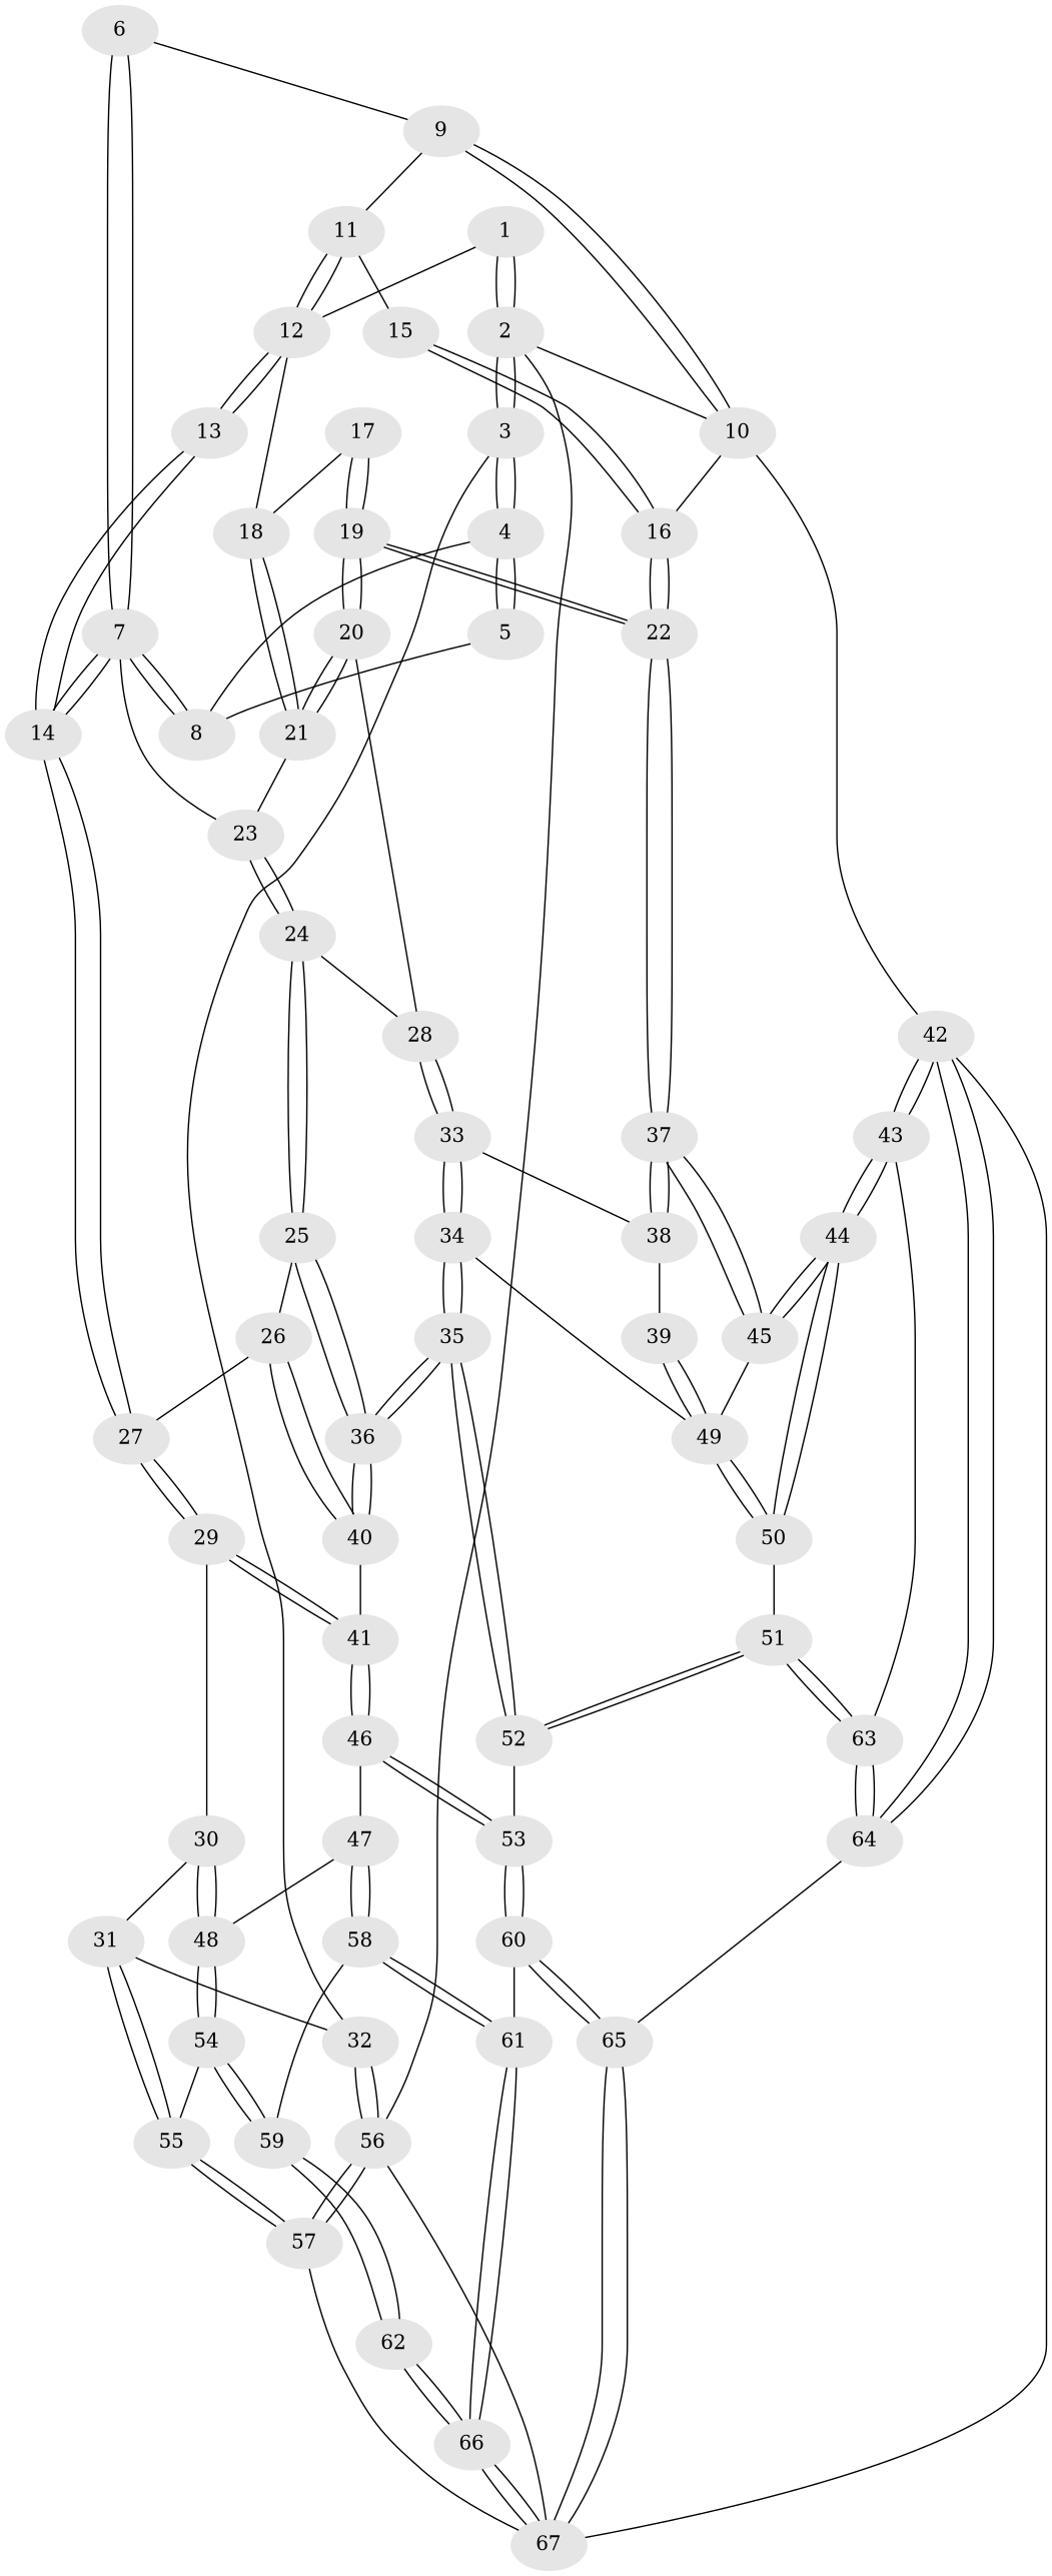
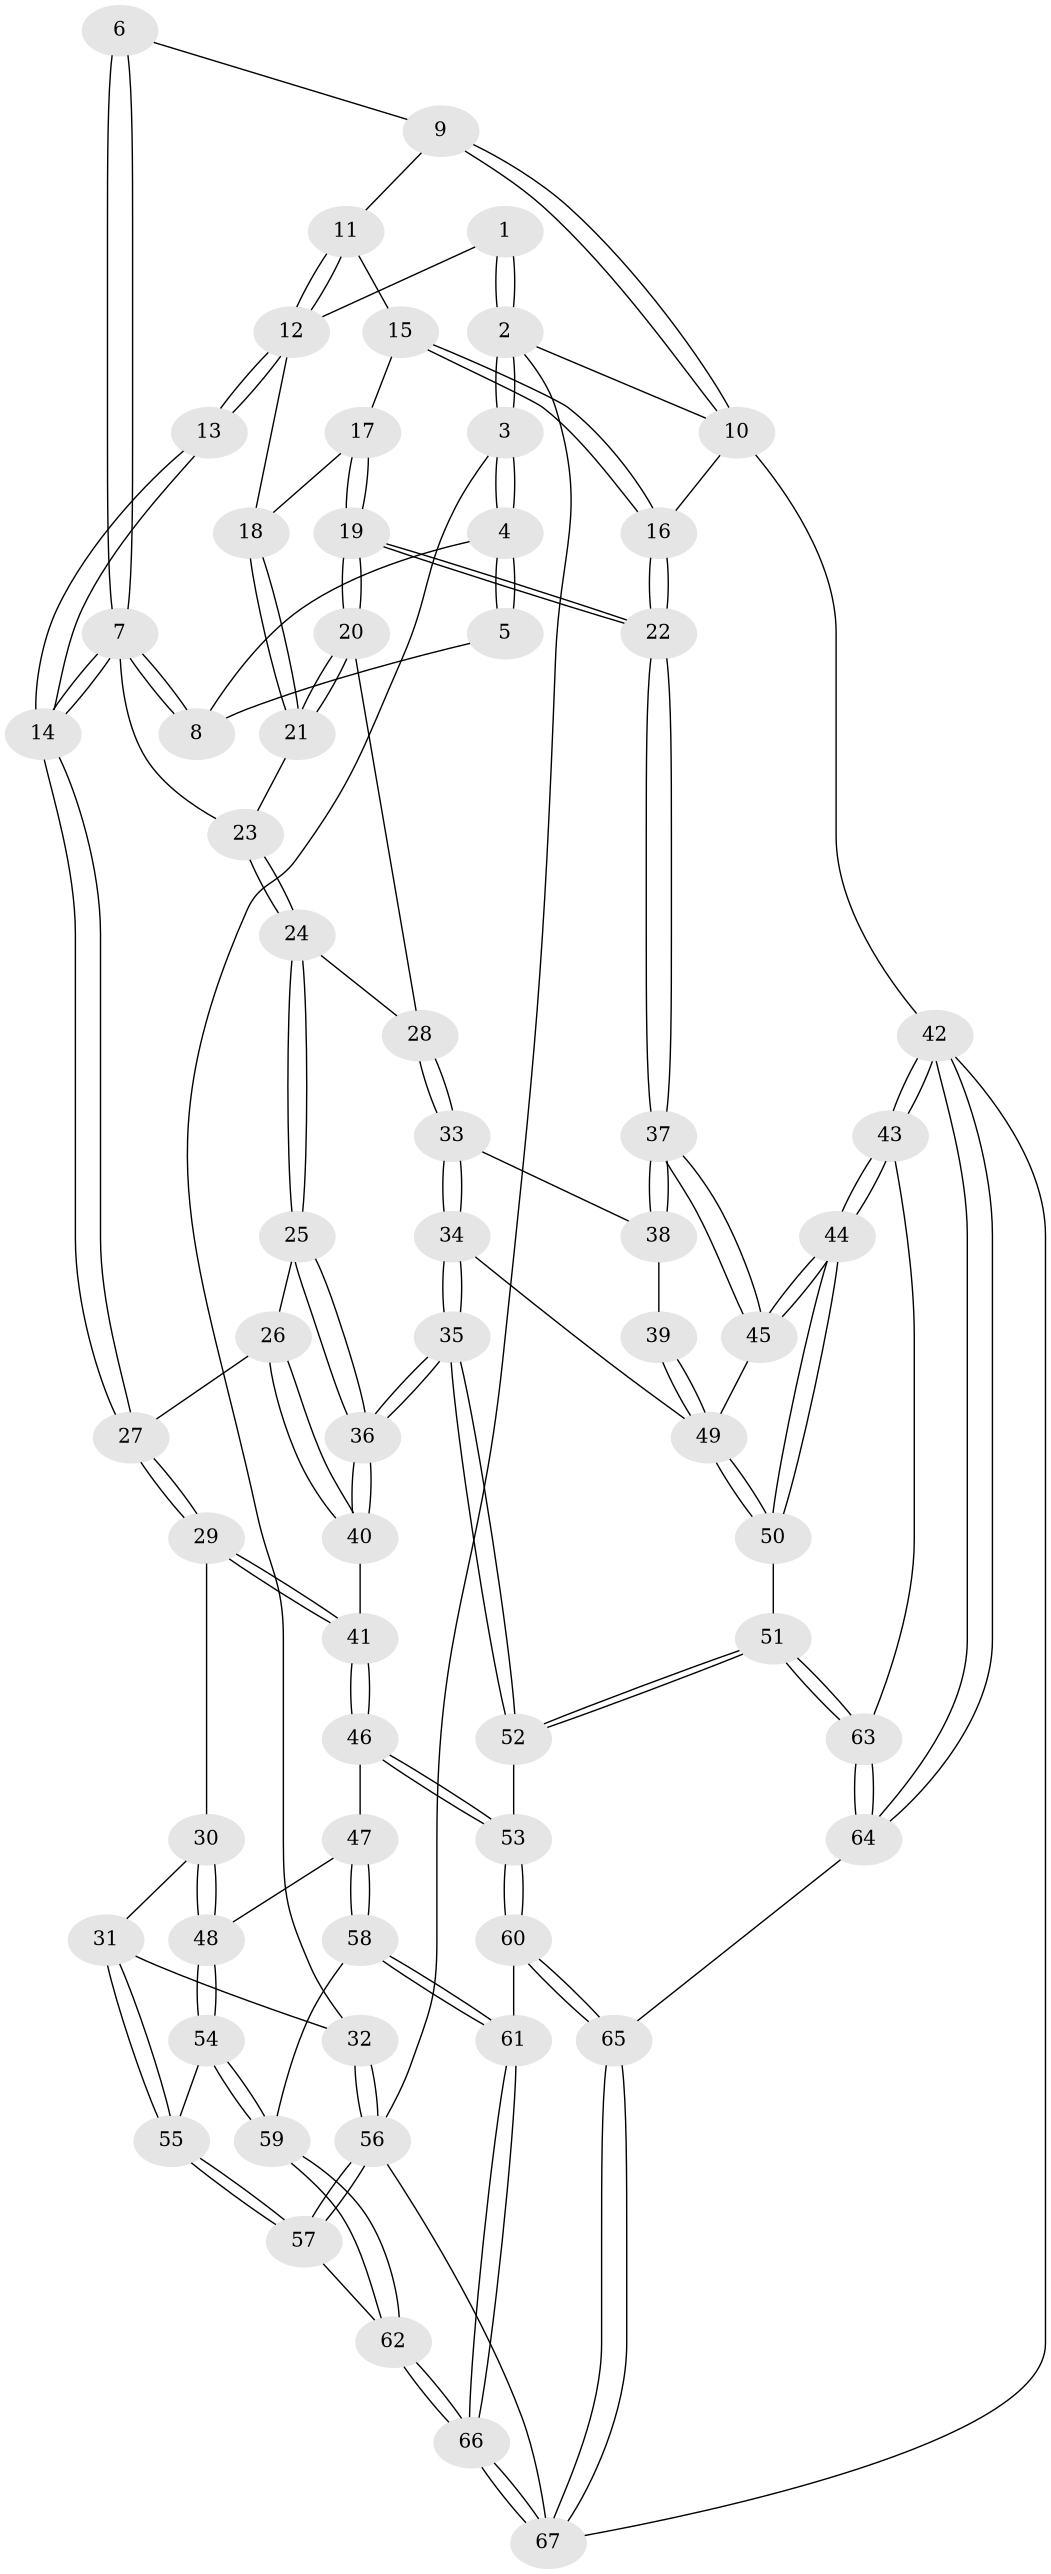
  graph {
    node [color=gray90 style=filled]
    1
    2
    12
    3
    10
    56
    6
    7
    9
    4
    32
    16
    42
    67
    57
    5
    8
    14
    23
    11
    27
    15
    22
    43
    64
    13
    18
    17
    21
    24
    29
    19
    37
    20
    28
    33
    38
    45
    25
    26
    36
    40
    41
    30
    34
    31
    48
    46
    55
    54
    35
    49
    39
    52
    53
    50
    47
    44
    63
    65
    51
    58
    60
    59
    61
    62
    66
    1 -- 2
    1 -- 2
    1 -- 12
    2 -- 3
    2 -- 3
    2 -- 10
    2 -- 56
    12 -- 13
    12 -- 13
    12 -- 18
    3 -- 4
    3 -- 4
    3 -- 32
    10 -- 16
    10 -- 42
    56 -- 67
    56 -- 57
    56 -- 57
    6 -- 7
    6 -- 7
    6 -- 9
    7 -- 8
    7 -- 8
    7 -- 14
    7 -- 14
    7 -- 23
    9 -- 10
    9 -- 10
    9 -- 11
    4 -- 5
    4 -- 5
    4 -- 8
    32 -- 56
    32 -- 56
    16 -- 22
    16 -- 22
    42 -- 67
    42 -- 43
    42 -- 43
    42 -- 64
    42 -- 64
-   57 -- 67
+   57 -- 62
    5 -- 8
    14 -- 27
    14 -- 27
    23 -- 24
    23 -- 24
    11 -- 12
    11 -- 12
    11 -- 15
    27 -- 29
    27 -- 29
    15 -- 16
    15 -- 16
+   15 -- 17
    22 -- 37
    22 -- 37
    43 -- 44
    43 -- 44
    43 -- 63
    64 -- 65
    13 -- 14
    13 -- 14
    18 -- 21
    18 -- 21
    17 -- 18
    17 -- 19
    17 -- 19
    21 -- 23
    24 -- 28
    24 -- 25
    24 -- 25
    29 -- 41
    29 -- 41
    29 -- 30
    19 -- 22
    19 -- 22
    19 -- 20
    19 -- 20
    37 -- 38
    37 -- 38
    37 -- 45
    37 -- 45
    20 -- 21
    20 -- 21
    20 -- 28
    28 -- 33
    28 -- 33
    33 -- 38
    33 -- 34
    33 -- 34
    38 -- 39
    45 -- 49
    25 -- 26
    25 -- 36
    25 -- 36
    26 -- 27
    26 -- 40
    26 -- 40
    36 -- 40
    36 -- 40
    40 -- 41
    41 -- 46
    41 -- 46
    30 -- 31
    30 -- 48
    30 -- 48
    34 -- 35
    34 -- 35
    34 -- 49
    31 -- 32
    31 -- 55
    31 -- 55
    48 -- 54
    48 -- 54
    46 -- 53
    46 -- 53
    46 -- 47
    55 -- 57
    55 -- 57
    54 -- 55
    54 -- 59
    54 -- 59
    35 -- 36
    35 -- 36
    35 -- 52
    35 -- 52
    49 -- 50
    49 -- 50
    39 -- 49
    39 -- 49
    52 -- 53
    53 -- 60
    53 -- 60
    50 -- 51
    47 -- 48
    47 -- 58
    47 -- 58
    44 -- 45
    44 -- 45
    44 -- 50
    44 -- 50
    63 -- 64
    63 -- 64
    65 -- 67
    65 -- 67
    51 -- 52
    51 -- 52
    51 -- 63
    51 -- 63
    58 -- 59
    58 -- 61
    58 -- 61
    60 -- 65
    60 -- 65
    60 -- 61
    59 -- 62
    59 -- 62
    61 -- 66
    61 -- 66
    62 -- 66
    62 -- 66
    66 -- 67
    66 -- 67
  }
